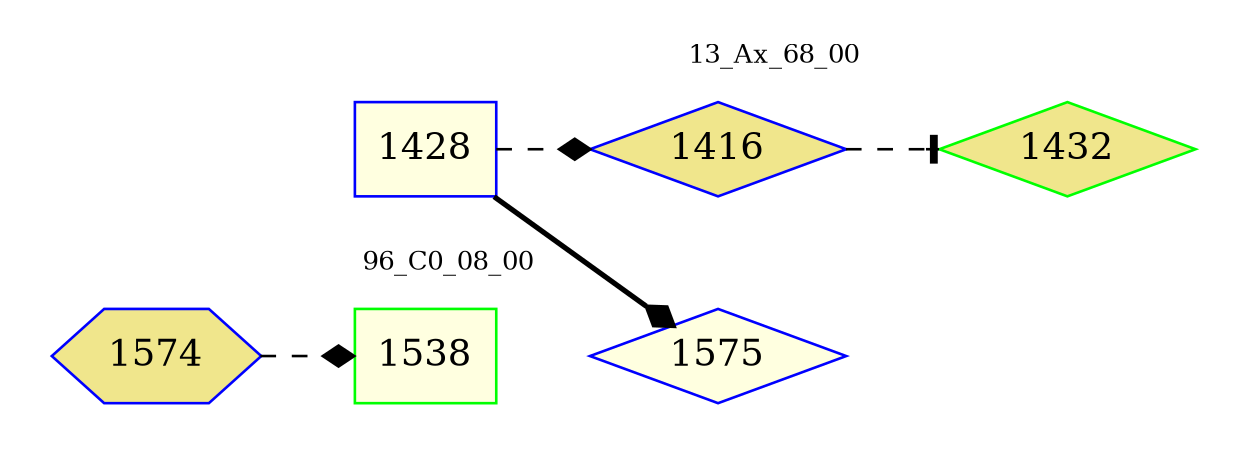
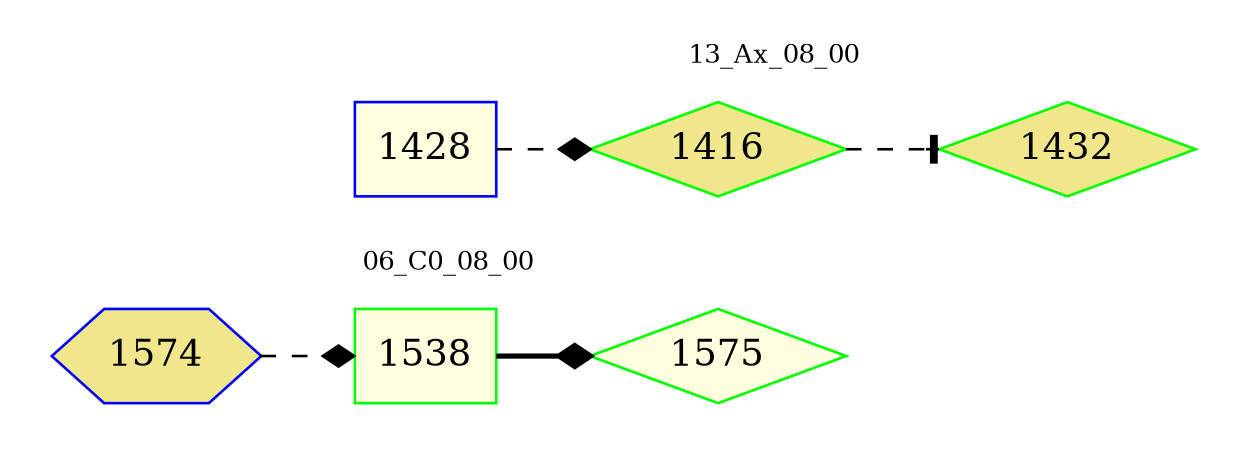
  digraph {
    fontname="DejaVu Serif"
    rankdir=LR
    node [color=blue fillcolor=lightyellow fontname="DejaVu Serif" shape=diamond style=filled]
    edge [arrowhead=diamond color=black fontname="DejaVu Serif" style=dashed]
    n1 [label=1428 shape=box]
-   n2 [fillcolor=khaki label=1416]
+   n2 [color=green fillcolor=khaki label=1416]
    n3 [color=green fillcolor=khaki label=1432]
    n4 [fillcolor=khaki label=1574 shape=hexagon]
    n5 [color=green label=1538 shape=box]
-   n6 [label=1575]
+   n6 [color=green label=1575]
    subgraph cluster_1 {
      color=white
      fontsize=10
-     label="13_Ax_68_00"
+     label="13_Ax_08_00"
      n1
      n2
      n3
    }
    subgraph cluster_2 {
      color=white
      fontsize=10
-     label="96_C0_08_00"
+     label="06_C0_08_00"
      n4
      n5
      n6
    }
    n1 -> n2
    n2 -> n3 [arrowhead=tee]
    n4 -> n5
-   n1 -> n6 [style=bold]
+   n5 -> n6 [style=bold]
  }
